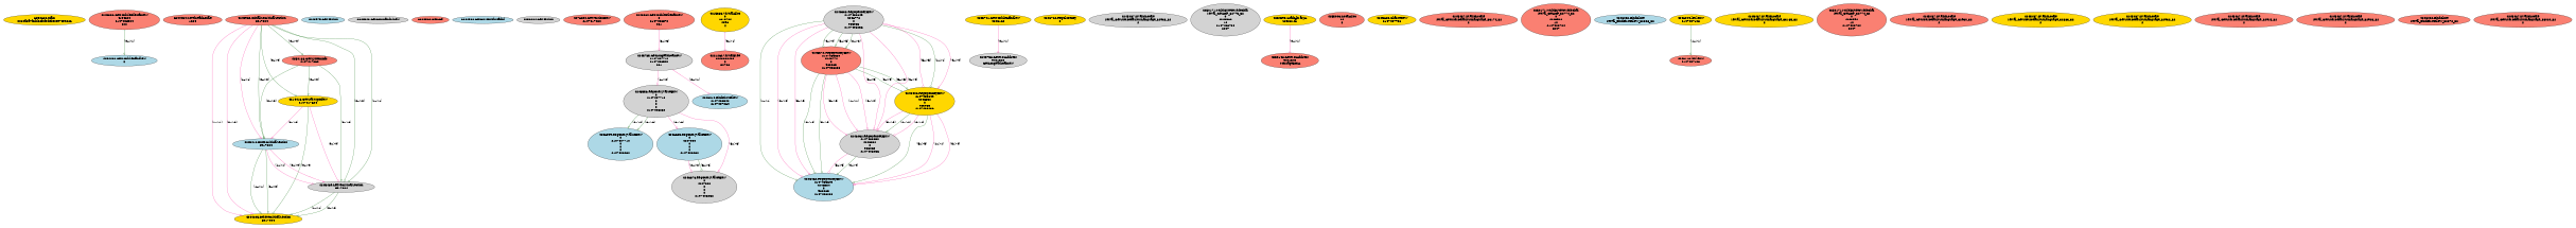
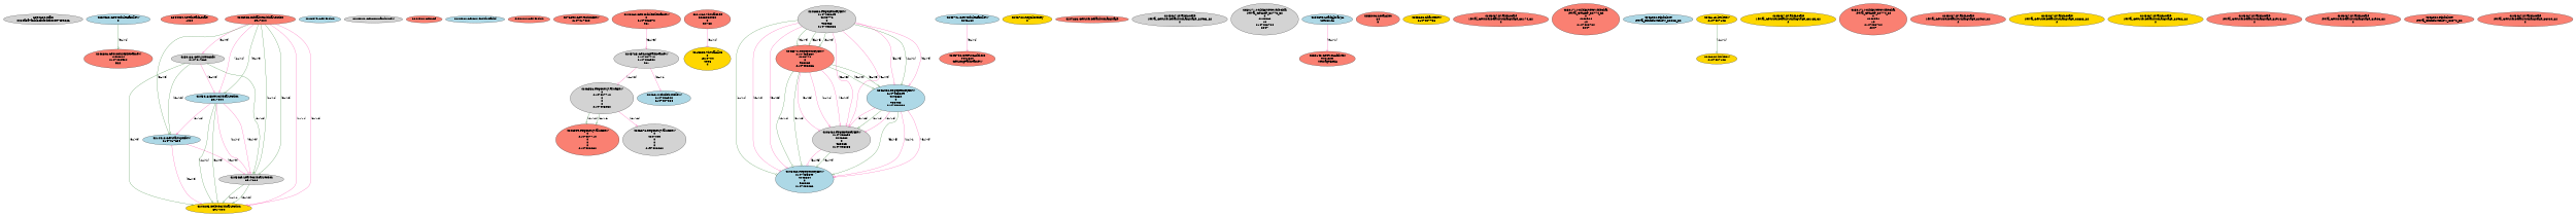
  digraph {
    node [fillcolor=salmon style=filled]
    edge [arrowhead=onormal color=deeppink]
-   n1 [fillcolor=gold label="6850628.main\n0024a8a7fcdd32f0fedebe0ee7ce9226"]
+   n1 [fillcolor=lightgrey label="6850628.main\n0024a8a7fcdd32f0fedebe0ee7ce9226"]
    n2 [fillcolor=lightblue label="4254480.GetModuleHandleW\n0"]
    n3 [label="4243306.GetModuleFileNameW\n4194304\n2147408904\n522"]
    n4 [label="6844434.SetThreadLocale\n1024"]
    n5 [label="4243965.InitializeCriticalSection\n6917004"]
-   n6 [label="4250188.GetSystemInfo\n2147417660"]
-   n7 [fillcolor=gold label="4214413.GetStartupInfoW\n2147417624"]
+   n6 [fillcolor=lightgrey label="4250188.GetSystemInfo\n2147417660"]
+   n7 [fillcolor=lightblue label="4214413.GetStartupInfoW\n2147417624"]
    n8 [fillcolor=lightblue label="4245418.EnterCriticalSection\n6917004"]
    n9 [fillcolor=lightgrey label="4245469.LeaveCriticalSection\n6917004"]
    n10 [fillcolor=gold label="4244205.DeleteCriticalSection\n6917004"]
    n11 [fillcolor=lightblue label="4243979.GetVersion\n"]
    n12 [fillcolor=lightgrey label="6844540.GetCommandLineW\n"]
    n13 [label="6844560.GetACP\n"]
    n14 [fillcolor=lightblue label="6844580.GetCurrentThreadId\n"]
-   n15 [fillcolor=lightgrey label="4250204.GetVersion\n"]
+   n15 [label="4250204.GetVersion\n"]
    n16 [label="4276690.GetVersionExW\n2147417420"]
    n17 [label="4248064.GetModuleFileNameW\n0\n2147408370\n261"]
    n18 [fillcolor=lightgrey label="4245785.GetLongPathNameW\n2147407710\n2147406542\n261"]
    n19 [fillcolor=lightgrey label="4246556.RegQueryValueExW\n0\n2147407710\n0\n0\n0\n2147408232"]
    n20 [fillcolor=lightblue label="4246014.FindFirstFileW\n2147406542\n2147407064"]
    n21 [fillcolor=gold label="4215383.VirtualAlloc\n0\n1310704\n4096\n4"]
    n22 [label="4221262.VirtualFree\n3223060480\n0\n32768"]
    n23 [fillcolor=lightgrey label="4246338.RegOpenKeyExW\n2147483649\n4246772\n0\n983065\n2147408236"]
    n24 [label="4246372.RegOpenKeyExW\n2147483650\n4246772\n0\n983065\n2147408236"]
-   n25 [fillcolor=gold label="4246402.RegOpenKeyExW\n2147483649\n4246832\n0\n983065\n2147408236"]
+   n25 [fillcolor=lightblue label="4246402.RegOpenKeyExW\n2147483649\n4246832\n0\n983065\n2147408236"]
    n26 [fillcolor=lightgrey label="4246432.RegOpenKeyExW\n2147483650\n4246832\n0\n983065\n2147408236"]
    n27 [fillcolor=lightblue label="4246462.RegOpenKeyExW\n2147483649\n4246884\n0\n983065\n2147408236"]
-   n28 [fillcolor=gold label="4245741.GetModuleHandleW\n4246160"]
-   n29 [fillcolor=lightgrey label="4245758.GetProcAddress\n9441320\nGetLongPathNameW"]
-   n30 [fillcolor=lightblue label="4246599.RegQueryValueExW\n0\n2147407710\n0\n0\n0\n2147408232"]
-   n31 [fillcolor=lightblue label="4246635.RegQueryValueExW\n0\n4247000\n0\n0\n0\n2147408232"]
+   n28 [fillcolor=lightblue label="4245741.GetModuleHandleW\n4246160"]
+   n29 [label="4245758.GetProcAddress\n9441320\nGetLongPathNameW"]
+   n30 [label="4246599.RegQueryValueExW\n0\n2147407710\n0\n0\n0\n2147408232"]
    n32 [fillcolor=lightgrey label="4246676.RegQueryValueExW\n0\n4247000\n0\n0\n0\n2197408232"]
    n33 [fillcolor=gold label="4246722.RegCloseKey\n0"]
+   n34 [label="4247883.GetUserDefaultUILanguage\n"]
    n35 [fillcolor=lightgrey label="4245487.IsValidLocale\nretval_GetUserDefaultUILanguage_32933_32\n2"]
    n36 [fillcolor=lightgrey label="4250171.MultiByteToWideChar\nretval_GetACP_32773_32\n0\n4243560\n16\n2147403704\n2047"]
-   n37 [fillcolor=gold label="4254893.LoadLibraryA\nuser32.dll"]
+   n37 [fillcolor=lightblue label="4254893.LoadLibraryA\nuser32.dll"]
    n38 [label="4255148.GetProcAddress\n9441340\nMessageBoxA"]
    n39 [label="4255003.LocalAlloc\n64\n8"]
    n40 [fillcolor=gold label="4245683.CharNextW\n2147407756"]
    n41 [label="4245487.IsValidLocale\nretval_GetUserDefaultUILanguage_33174_32\n2"]
    n42 [label="4250171.MultiByteToWideChar\nretval_GetACP_32774_32\n0\n4243924\n10\n2147403704\n2047"]
    n43 [fillcolor=lightblue label="4246032.FindClose\nretval_FindFirstFileW_32868_32"]
    n44 [fillcolor=gold label="4246044.lstrlenW\n2147407108"]
-   n45 [label="4246113.lstrlenW\n2147407108"]
+   n45 [fillcolor=gold label="4246113.lstrlenW\n2147407108"]
    n46 [fillcolor=gold label="4245487.IsValidLocale\nretval_GetUserDefaultUILanguage_33165_32\n2"]
    n47 [label="4250171.MultiByteToWideChar\nretval_GetACP_32774_32\n0\n4243592\n10\n2147403704\n2047"]
    n48 [label="4245487.IsValidLocale\nretval_GetUserDefaultUILanguage_32930_32\n2"]
    n49 [fillcolor=gold label="4245487.IsValidLocale\nretval_GetUserDefaultUILanguage_32883_32\n2"]
    n50 [fillcolor=gold label="4245487.IsValidLocale\nretval_GetUserDefaultUILanguage_32932_32\n2"]
    n51 [label="4245487.IsValidLocale\nretval_GetUserDefaultUILanguage_32915_32\n2"]
    n52 [label="4245487.IsValidLocale\nretval_GetUserDefaultUILanguage_32923_32\n2"]
    n53 [label="4246032.FindClose\nretval_FindFirstFileW_32872_32"]
    n54 [label="4245487.IsValidLocale\nretval_GetUserDefaultUILanguage_33020_32\n2"]
-   n3 -> n2 [color=darkgreen label="(0-->1)"]
-   n5 -> n6 [color=darkgreen label="(0-->0)"]
+   n2 -> n3 [color=darkgreen label="(0-->1)"]
+   n5 -> n6 [label="(0-->0)"]
    n5 -> n7 [arrowhead=odot color=darkgreen label="(0-->0)"]
    n5 -> n8 [label="(1-->1)"]
    n5 -> n8 [arrowhead=odot color=darkgreen label="(0-->0)"]
    n5 -> n9 [arrowhead=odot color=darkgreen label="(1-->1)"]
    n5 -> n9 [arrowhead=odot color=darkgreen label="(0-->0)"]
    n5 -> n10 [label="(1-->1)"]
    n5 -> n10 [label="(0-->0)"]
    n6 -> n7 [color=darkgreen label="(0-->0)"]
-   n6 -> n8 [color=darkgreen label="(0-->0)"]
+   n6 -> n8 [label="(0-->0)"]
    n6 -> n9 [color=darkgreen label="(0-->0)"]
-   n7 -> n8 [label="(0-->0)"]
+   n6 -> n10 [arrowhead=odot color=darkgreen label="(0-->0)"]
+   n8 -> n7 [label="(0-->0)"]
    n7 -> n9 [arrowhead=odot label="(0-->0)"]
-   n7 -> n10 [arrowhead=odot color=darkgreen label="(0-->0)"]
+   n7 -> n10 [arrowhead=odot label="(0-->0)"]
    n8 -> n9 [arrowhead=odot label="(1-->1)"]
    n8 -> n9 [label="(0-->0)"]
    n8 -> n10 [color=darkgreen label="(1-->1)"]
    n8 -> n10 [color=darkgreen label="(0-->0)"]
    n9 -> n10 [color=darkgreen label="(1-->1)"]
    n9 -> n10 [color=darkgreen label="(0-->0)"]
    n17 -> n18 [label="(3-->3)"]
    n18 -> n19 [arrowhead=odot label="(1-->2)"]
    n18 -> n20 [arrowhead=odot label="(2-->1)"]
    n19 -> n30 [color=darkgreen label="(2-->2)"]
    n19 -> n30 [color=darkgreen label="(6-->6)"]
-   n19 -> n31 [label="(6-->6)"]
    n19 -> n32 [label="(6-->6)"]
-   n21 -> n22 [arrowhead=odot label="(0-->1)"]
+   n22 -> n21 [arrowhead=odot label="(0-->1)"]
    n23 -> n24 [color=darkgreen label="(2-->2)"]
    n23 -> n24 [arrowhead=odot color=darkgreen label="(4-->4)"]
    n23 -> n24 [color=darkgreen label="(5-->5)"]
    n23 -> n25 [arrowhead=odot color=darkgreen label="(1-->1)"]
    n23 -> n25 [label="(4-->4)"]
    n23 -> n25 [arrowhead=odot label="(5-->5)"]
    n23 -> n26 [arrowhead=odot label="(4-->4)"]
    n23 -> n26 [label="(5-->5)"]
    n23 -> n27 [arrowhead=odot color=darkgreen label="(1-->1)"]
    n23 -> n27 [arrowhead=odot label="(4-->4)"]
    n23 -> n27 [arrowhead=odot label="(5-->5)"]
    n24 -> n25 [color=darkgreen label="(4-->4)"]
    n24 -> n25 [color=darkgreen label="(5-->5)"]
    n24 -> n26 [label="(1-->1)"]
    n24 -> n26 [label="(4-->4)"]
    n24 -> n26 [arrowhead=odot label="(5-->5)"]
    n24 -> n27 [arrowhead=odot color=darkgreen label="(4-->4)"]
    n24 -> n27 [arrowhead=odot color=darkgreen label="(5-->5)"]
    n25 -> n26 [color=darkgreen label="(2-->2)"]
    n25 -> n26 [arrowhead=odot label="(4-->4)"]
    n25 -> n26 [arrowhead=odot label="(5-->5)"]
    n25 -> n27 [arrowhead=odot label="(1-->1)"]
    n25 -> n27 [label="(4-->4)"]
    n25 -> n27 [color=darkgreen label="(5-->5)"]
    n26 -> n27 [arrowhead=odot color=darkgreen label="(4-->4)"]
    n26 -> n27 [arrowhead=odot label="(5-->5)"]
    n28 -> n29 [arrowhead=odot label="(0-->1)"]
-   n31 -> n32 [arrowhead=odot label="(2-->2)"]
-   n31 -> n32 [arrowhead=odot color=darkgreen label="(6-->6)"]
    n37 -> n38 [arrowhead=odot label="(0-->1)"]
-   n44 -> n45 [color=darkgreen label="(1-->1)"]
+   n45 -> n44 [color=darkgreen label="(1-->1)"]
  }
